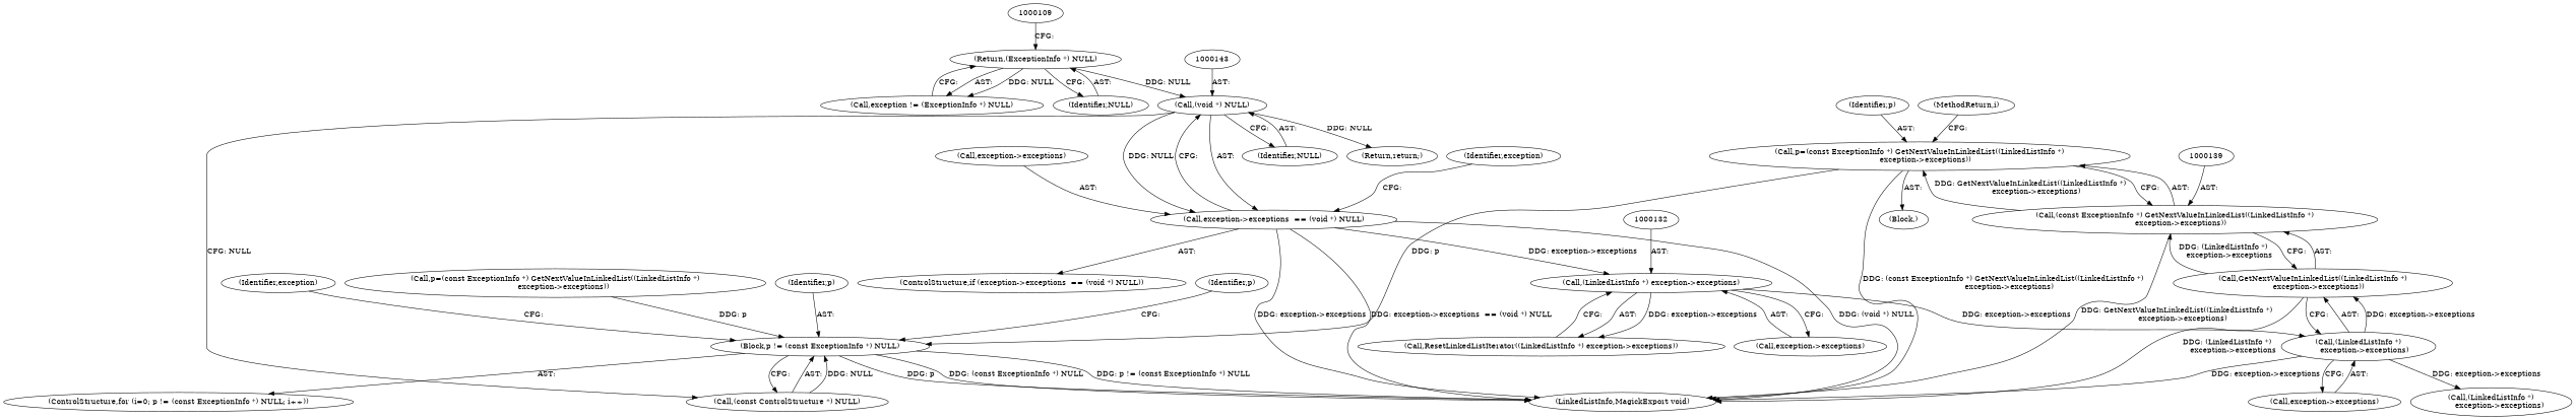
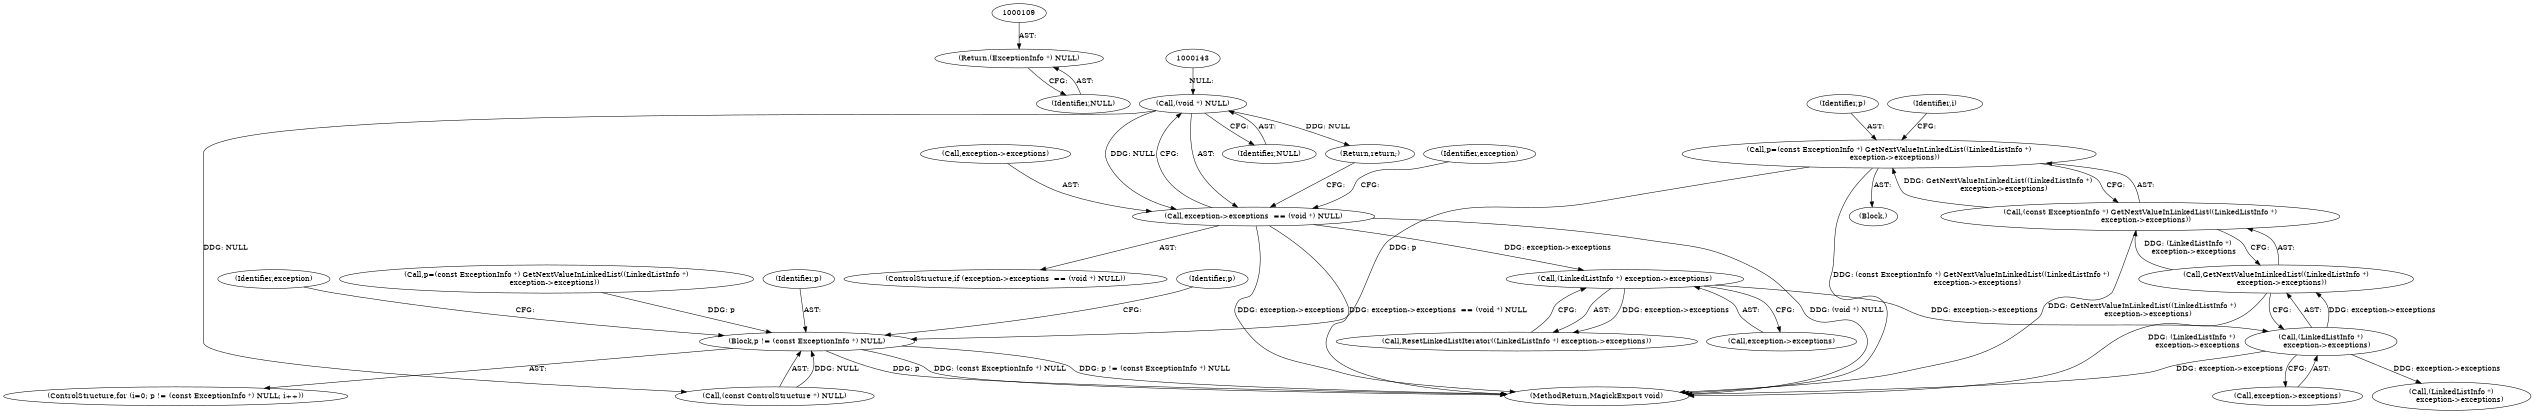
  digraph {
    n1 [label="(Call,p=(const ExceptionInfo *) GetNextValueInLinkedList((LinkedListInfo *)\n     exception->exceptions))"]
    n2 [label="(Call,(const ExceptionInfo *) GetNextValueInLinkedList((LinkedListInfo *)\n     exception->exceptions))"]
    n3 [label="(Block,p != (const ExceptionInfo *) NULL)"]
    n4 [label="(Block,)"]
-   n5 [label="(LinkedListInfo,MagickExport void)"]
+   n5 [label="(MethodReturn,MagickExport void)"]
    n6 [label="(Call,GetNextValueInLinkedList((LinkedListInfo *)\n     exception->exceptions))"]
    n7 [label="(Call,(const ControlStructure *) NULL)"]
    n8 [label="(ControlStructure,for (i=0; p != (const ExceptionInfo *) NULL; i++))"]
    n9 [label="(Call,(LinkedListInfo *)\n     exception->exceptions)"]
    n10 [label="(Call,exception->exceptions)"]
    n11 [label="(Call,(LinkedListInfo *)\n       exception->exceptions)"]
    n12 [label="(Call,(LinkedListInfo *) exception->exceptions)"]
    n13 [label="(Call,exception->exceptions)"]
    n14 [label="(Call,ResetLinkedListIterator((LinkedListInfo *) exception->exceptions))"]
    n15 [label="(Call,exception->exceptions  == (void *) NULL)"]
    n16 [label="(Call,(void *) NULL)"]
    n17 [label="(ControlStructure,if (exception->exceptions  == (void *) NULL))"]
    n18 [label="(Identifier,NULL)"]
    n19 [label="(Return,return;)"]
    n20 [label="(Return,(ExceptionInfo *) NULL)"]
    n21 [label="(Identifier,NULL)"]
-   n22 [label="(Call,exception != (ExceptionInfo *) NULL)"]
    n23 [label="(Identifier,p)"]
    n24 [label="(Identifier,exception)"]
    n25 [label="(Call,exception->exceptions)"]
-   n26 [label="(MethodReturn,i)"]
+   n26 [label="(Identifier,i)"]
    n27 [label="(Identifier,p)"]
    n28 [label="(Identifier,exception)"]
    n29 [label="(Call,p=(const ExceptionInfo *) GetNextValueInLinkedList((LinkedListInfo *)\n       exception->exceptions))"]
    n30 [label="(Identifier,p)"]
-   1000139
-   1000132
    n33 [label=1000143]
    1000109
    n1 -> n2 [label="CFG: "]
    n1 -> n3 [label="DDG: p"]
    n1 -> n4 [label="AST: "]
    n1 -> n5 [label="DDG: (const ExceptionInfo *) GetNextValueInLinkedList((LinkedListInfo *)\n     exception->exceptions)"]
    n2 -> n1 [label="AST: "]
    n2 -> n1 [label="DDG: GetNextValueInLinkedList((LinkedListInfo *)\n     exception->exceptions)"]
    n2 -> n5 [label="DDG: GetNextValueInLinkedList((LinkedListInfo *)\n     exception->exceptions)"]
    n2 -> n6 [label="CFG: "]
    n3 -> n5 [label="DDG: p"]
    n3 -> n5 [label="DDG: (const ExceptionInfo *) NULL"]
    n3 -> n5 [label="DDG: p != (const ExceptionInfo *) NULL"]
-   n3 -> n7 [label="CFG: "]
    n3 -> n8 [label="AST: "]
    n6 -> n2 [label="AST: "]
    n6 -> n2 [label="DDG: (LinkedListInfo *)\n     exception->exceptions"]
    n6 -> n5 [label="DDG: (LinkedListInfo *)\n     exception->exceptions"]
    n6 -> n9 [label="CFG: "]
    n7 -> n3 [label="AST: "]
    n7 -> n3 [label="DDG: NULL"]
    n9 -> n5 [label="DDG: exception->exceptions"]
    n9 -> n6 [label="AST: "]
    n9 -> n6 [label="DDG: exception->exceptions"]
    n9 -> n10 [label="CFG: "]
    n9 -> n11 [label="DDG: exception->exceptions"]
    n10 -> n9 [label="AST: "]
    n12 -> n9 [label="DDG: exception->exceptions"]
    n12 -> n13 [label="CFG: "]
    n12 -> n14 [label="AST: "]
    n12 -> n14 [label="DDG: exception->exceptions"]
    n13 -> n12 [label="AST: "]
    n14 -> n12 [label="CFG: "]
    n15 -> n5 [label="DDG: exception->exceptions  == (void *) NULL"]
    n15 -> n5 [label="DDG: exception->exceptions"]
    n15 -> n5 [label="DDG: (void *) NULL"]
    n15 -> n12 [label="DDG: exception->exceptions"]
    n15 -> n16 [label="CFG: "]
    n15 -> n17 [label="AST: "]
-   n16 -> n7 [label="CFG: NULL"]
+   n16 -> n7 [label="DDG: NULL"]
    n16 -> n15 [label="AST: "]
    n16 -> n15 [label="DDG: NULL"]
    n16 -> n18 [label="CFG: "]
    n16 -> n19 [label="DDG: NULL"]
    n18 -> n16 [label="AST: "]
-   n20 -> n16 [label="DDG: NULL"]
+   n19 -> n15 [label="CFG: "]
    n20 -> n21 [label="CFG: "]
-   n20 -> n22 [label="AST: "]
-   n20 -> n22 [label="DDG: NULL"]
    n21 -> n20 [label="AST: "]
-   n22 -> n20 [label="CFG: "]
    n23 -> n3 [label="CFG: "]
    n24 -> n15 [label="CFG: "]
    n25 -> n15 [label="AST: "]
    n26 -> n1 [label="CFG: "]
    n27 -> n1 [label="AST: "]
    n28 -> n3 [label="CFG: "]
    n29 -> n3 [label="DDG: p"]
    n30 -> n3 [label="AST: "]
-   1000139 -> n2 [label="AST: "]
-   1000132 -> n12 [label="AST: "]
-   n33 -> n16 [label="AST: "]
-   1000109 -> n20 [label="CFG: "]
+   n33 -> n16 [label="NULL: "]
+   1000109 -> n20 [label="AST: "]
  }
